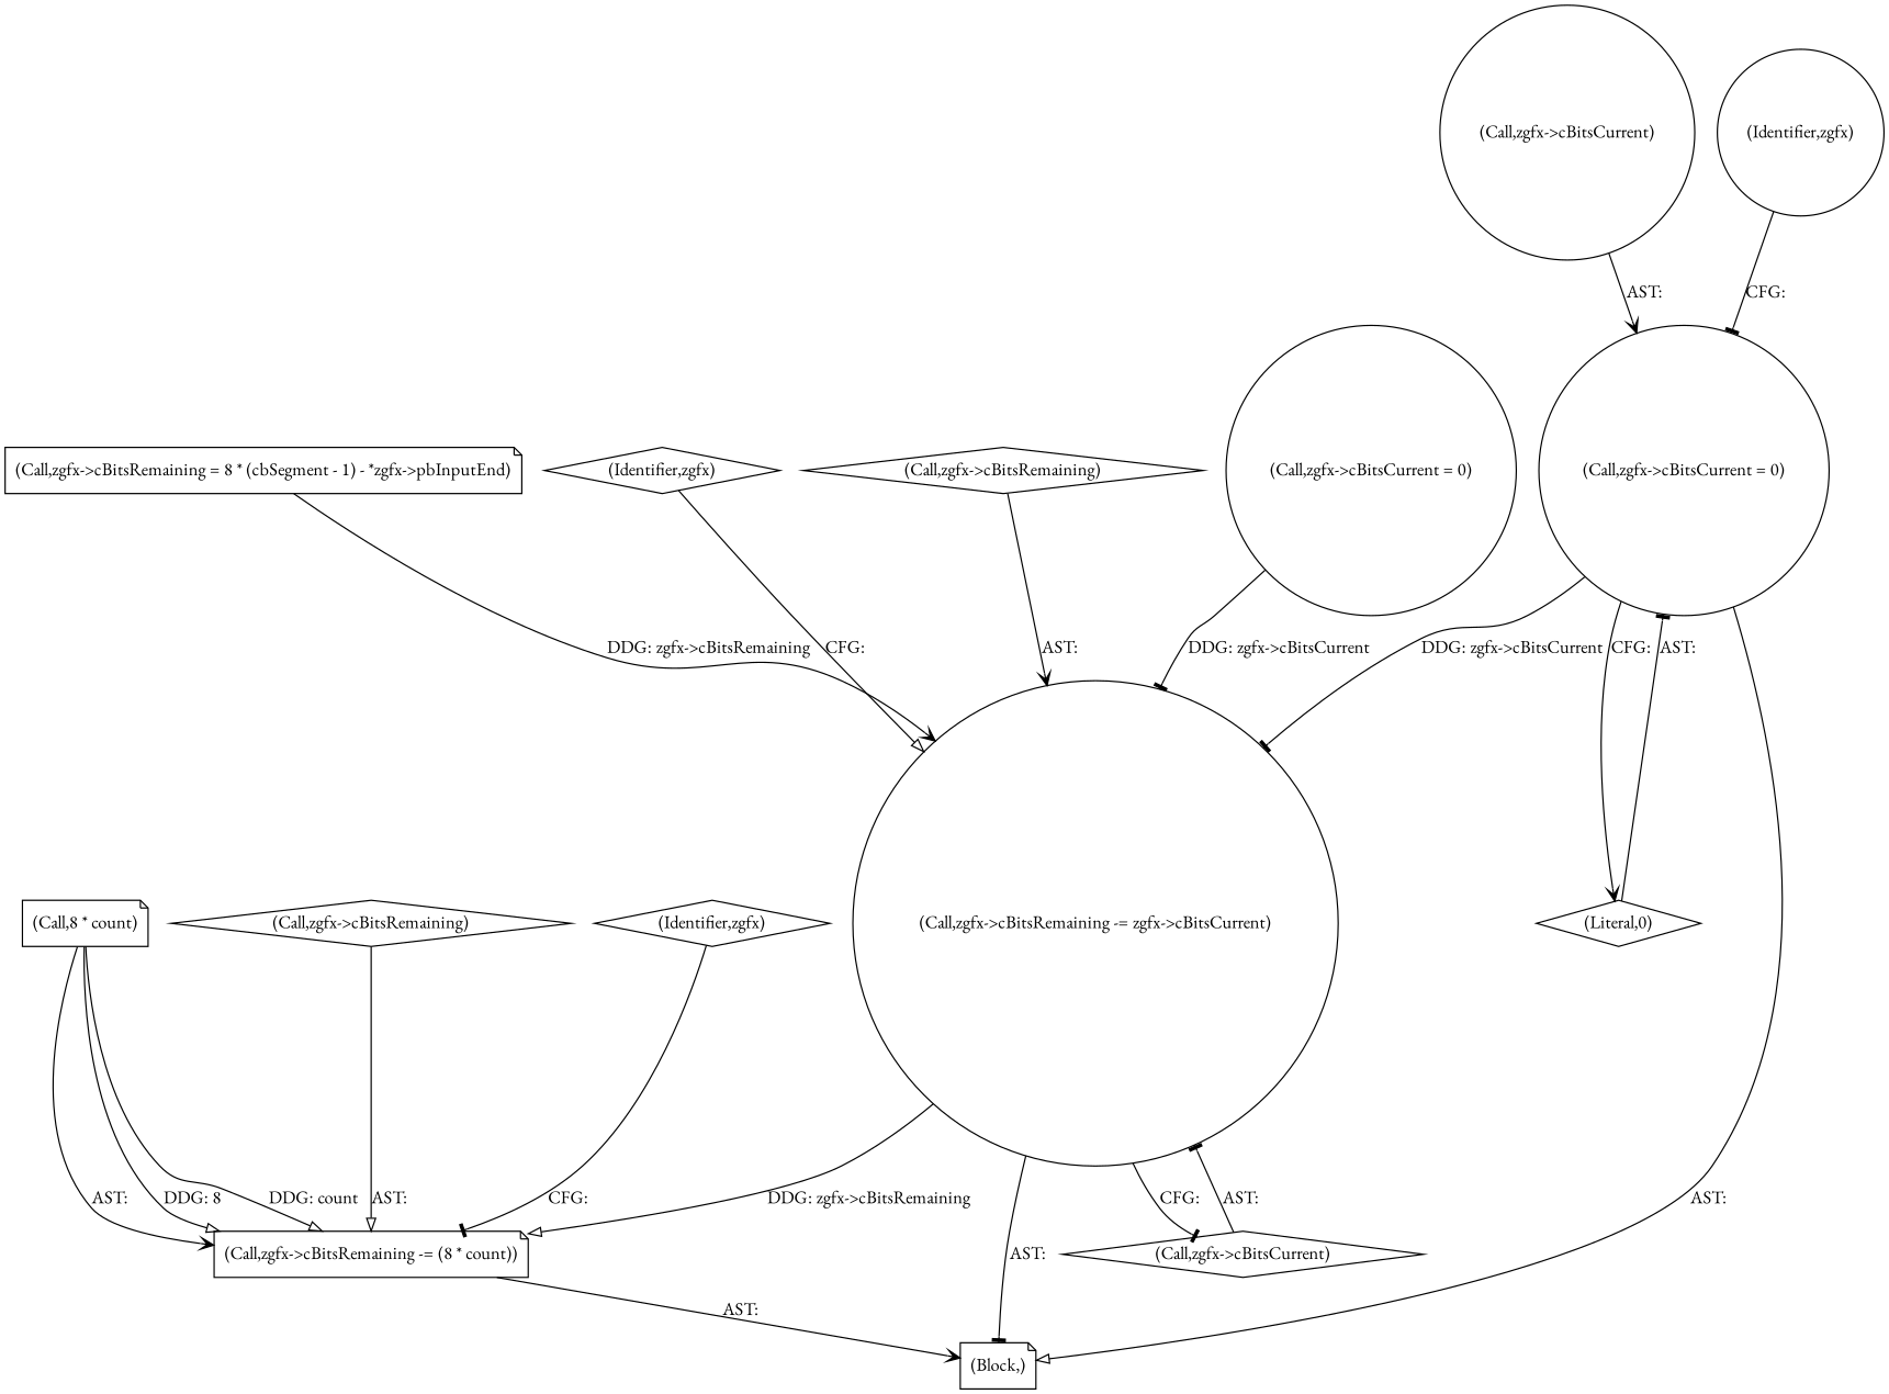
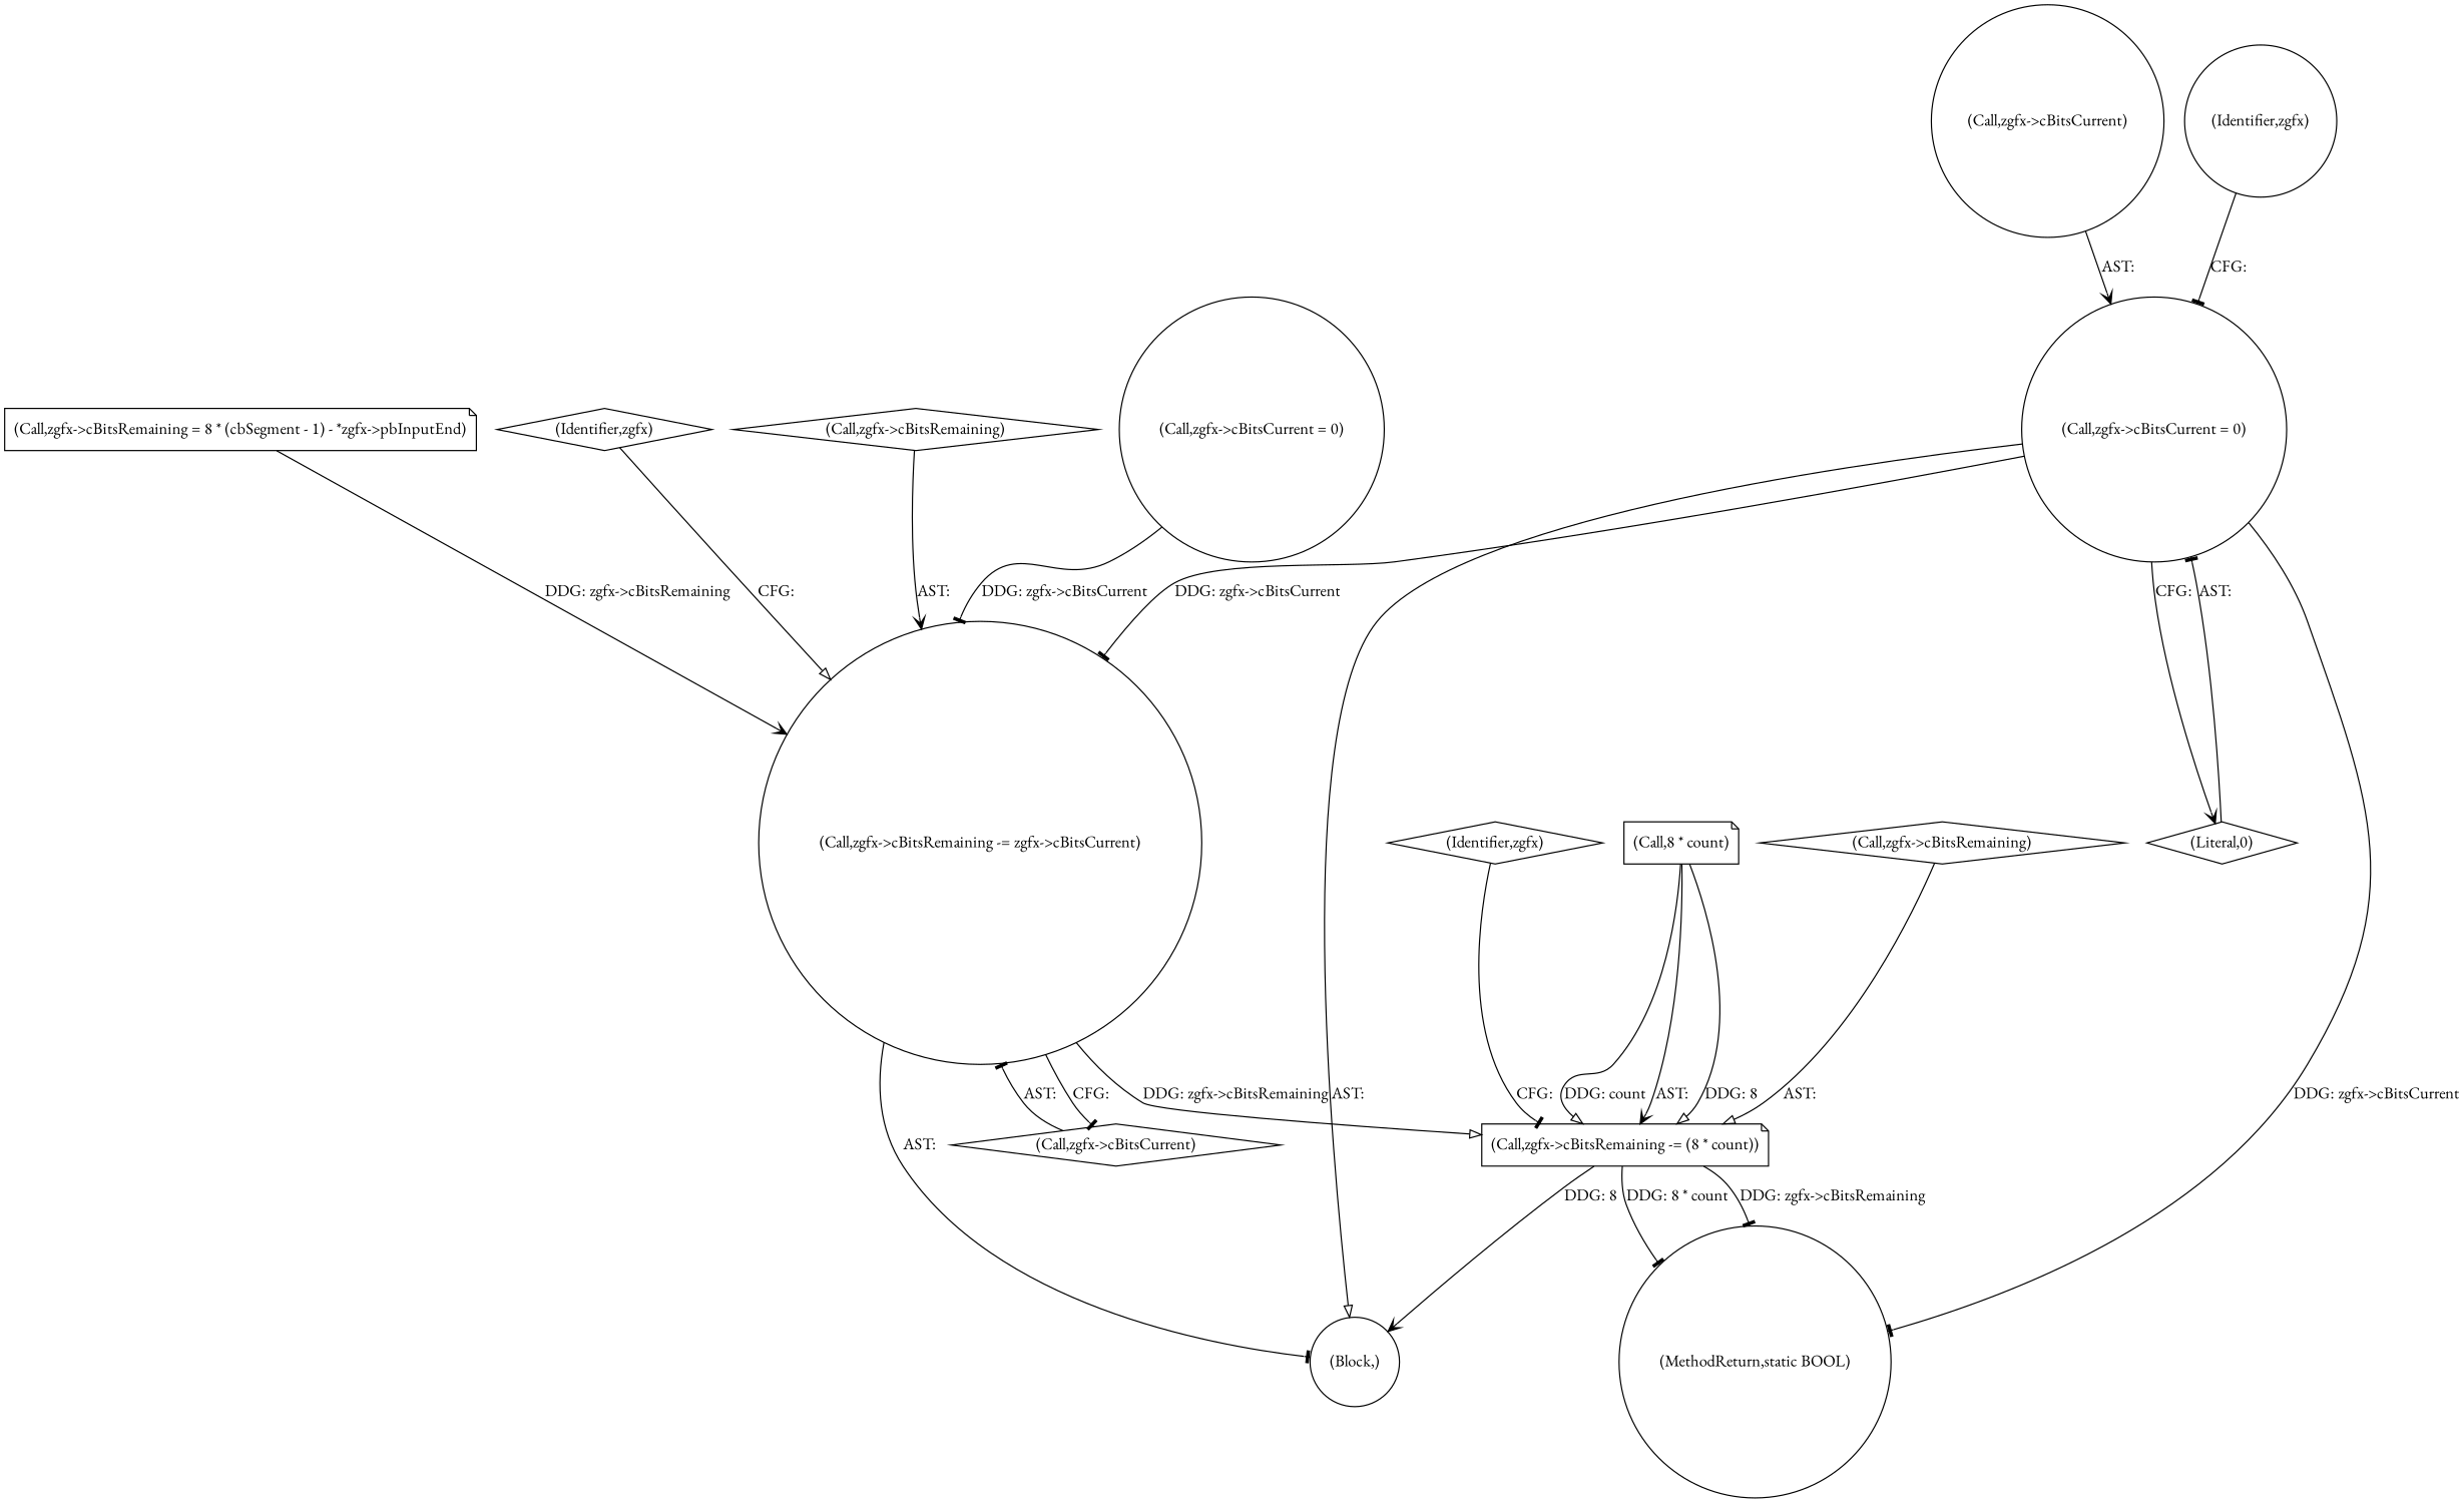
  digraph {
    fontname="EB Garamond"
    node [fontname="EB Garamond" shape=circle]
    edge [arrowhead=tee fontname="EB Garamond"]
    n1 [label="(Call,zgfx->cBitsCurrent = 0)"]
    n2 [label="(Call,zgfx->cBitsRemaining -= zgfx->cBitsCurrent)"]
    n3 [label="(Literal,0)" shape=diamond]
-   n5 [label="(Block,)" shape=note]
+   n4 [label="(MethodReturn,static BOOL)"]
+   n5 [label="(Block,)"]
    n6 [label="(Call,zgfx->cBitsRemaining -= (8 * count))" shape=note]
    n7 [label="(Call,zgfx->cBitsCurrent)" shape=diamond]
    n8 [label="(Call,8 * count)" shape=note]
    n9 [label="(Call,zgfx->cBitsRemaining)" shape=diamond]
    n10 [label="(Call,zgfx->cBitsRemaining = 8 * (cbSegment - 1) - *zgfx->pbInputEnd)" shape=note]
    n11 [label="(Identifier,zgfx)" shape=diamond]
    n12 [label="(Identifier,zgfx)" shape=diamond]
    n13 [label="(Call,zgfx->cBitsCurrent)"]
    n14 [label="(Call,zgfx->cBitsRemaining)" shape=diamond]
    n15 [label="(Call,zgfx->cBitsCurrent = 0)"]
    n16 [label="(Identifier,zgfx)"]
    n1 -> n2 [label="DDG: zgfx->cBitsCurrent"]
    n1 -> n3 [arrowhead=vee label="CFG: "]
+   n1 -> n4 [label="DDG: zgfx->cBitsCurrent"]
    n1 -> n5 [arrowhead=onormal label="AST: "]
    n2 -> n5 [label="AST: "]
    n2 -> n6 [arrowhead=onormal label="DDG: zgfx->cBitsRemaining"]
    n2 -> n7 [label="CFG: "]
    n3 -> n1 [label="AST: "]
-   n6 -> n5 [arrowhead=vee label="AST: "]
+   n6 -> n4 [label="DDG: 8 * count"]
+   n6 -> n4 [label="DDG: zgfx->cBitsRemaining"]
+   n6 -> n5 [arrowhead=vee label="DDG: 8"]
    n7 -> n2 [label="AST: "]
    n8 -> n6 [arrowhead=vee label="AST: "]
    n8 -> n6 [arrowhead=onormal label="DDG: 8"]
    n8 -> n6 [arrowhead=onormal label="DDG: count"]
    n9 -> n6 [arrowhead=onormal label="AST: "]
    n10 -> n2 [arrowhead=vee label="DDG: zgfx->cBitsRemaining"]
    n11 -> n6 [label="CFG: "]
    n12 -> n2 [arrowhead=onormal label="CFG: "]
    n13 -> n1 [arrowhead=vee label="AST: "]
    n14 -> n2 [arrowhead=vee label="AST: "]
    n15 -> n2 [label="DDG: zgfx->cBitsCurrent"]
    n16 -> n1 [label="CFG: "]
  }
